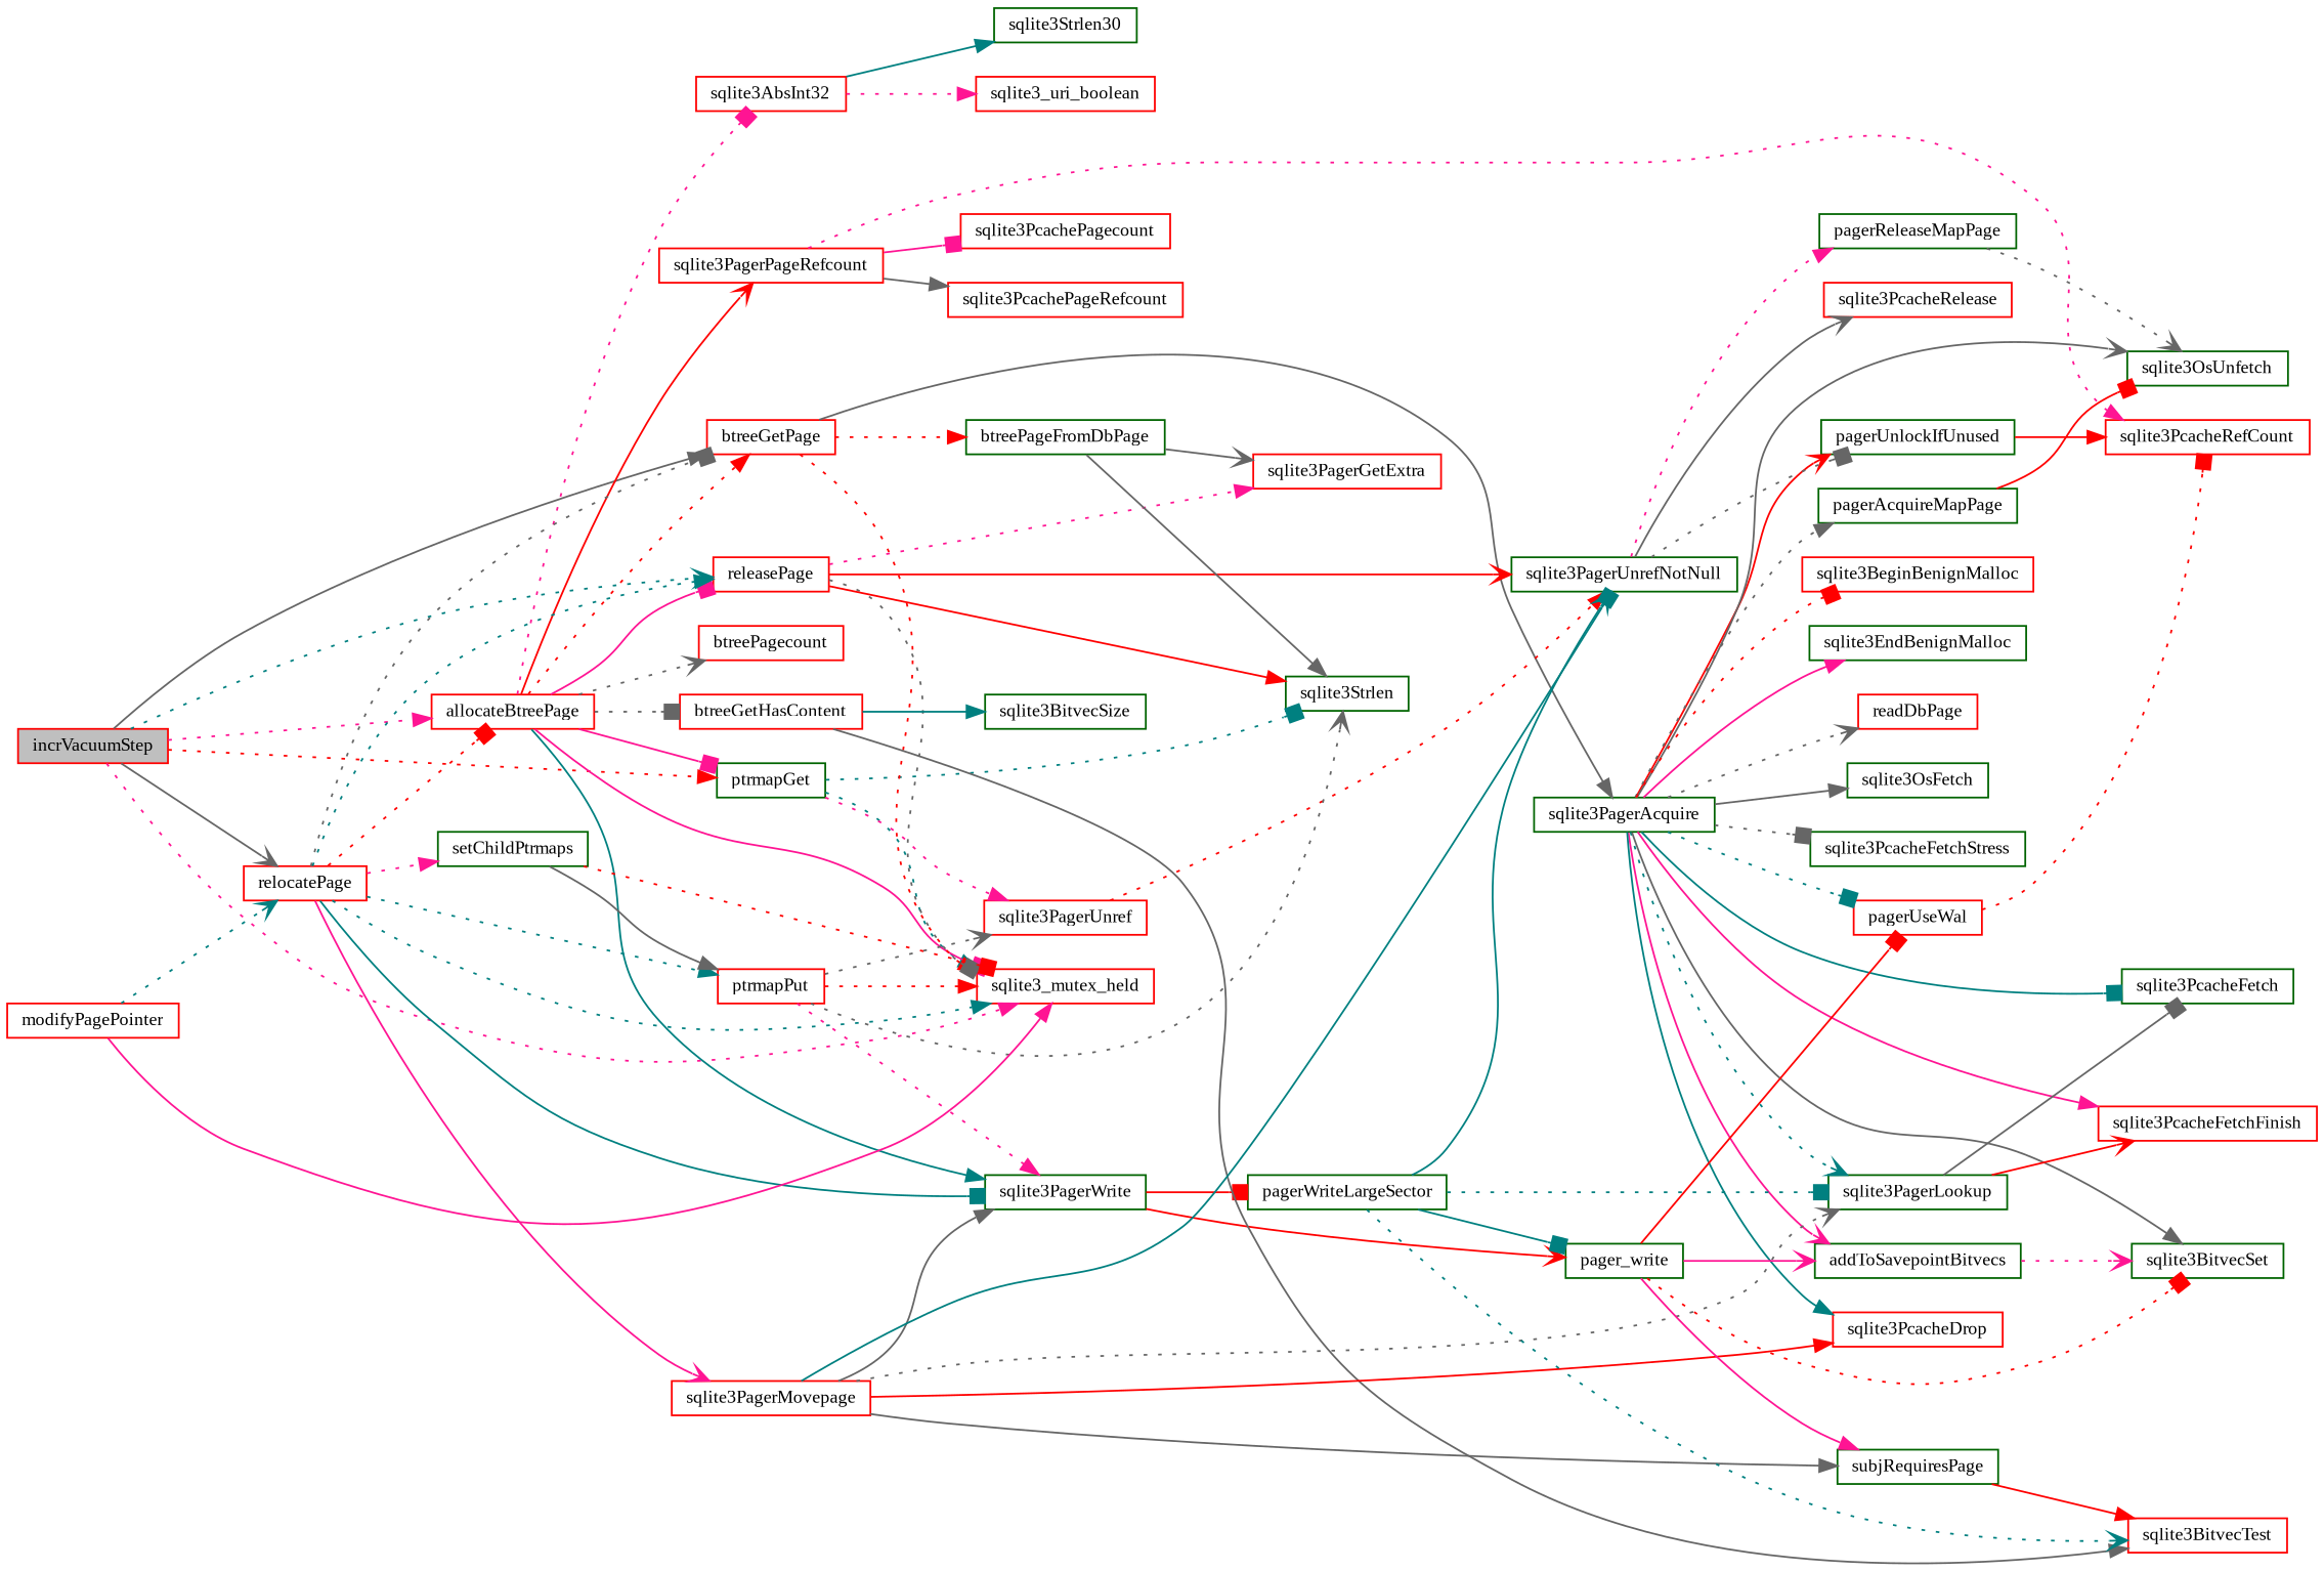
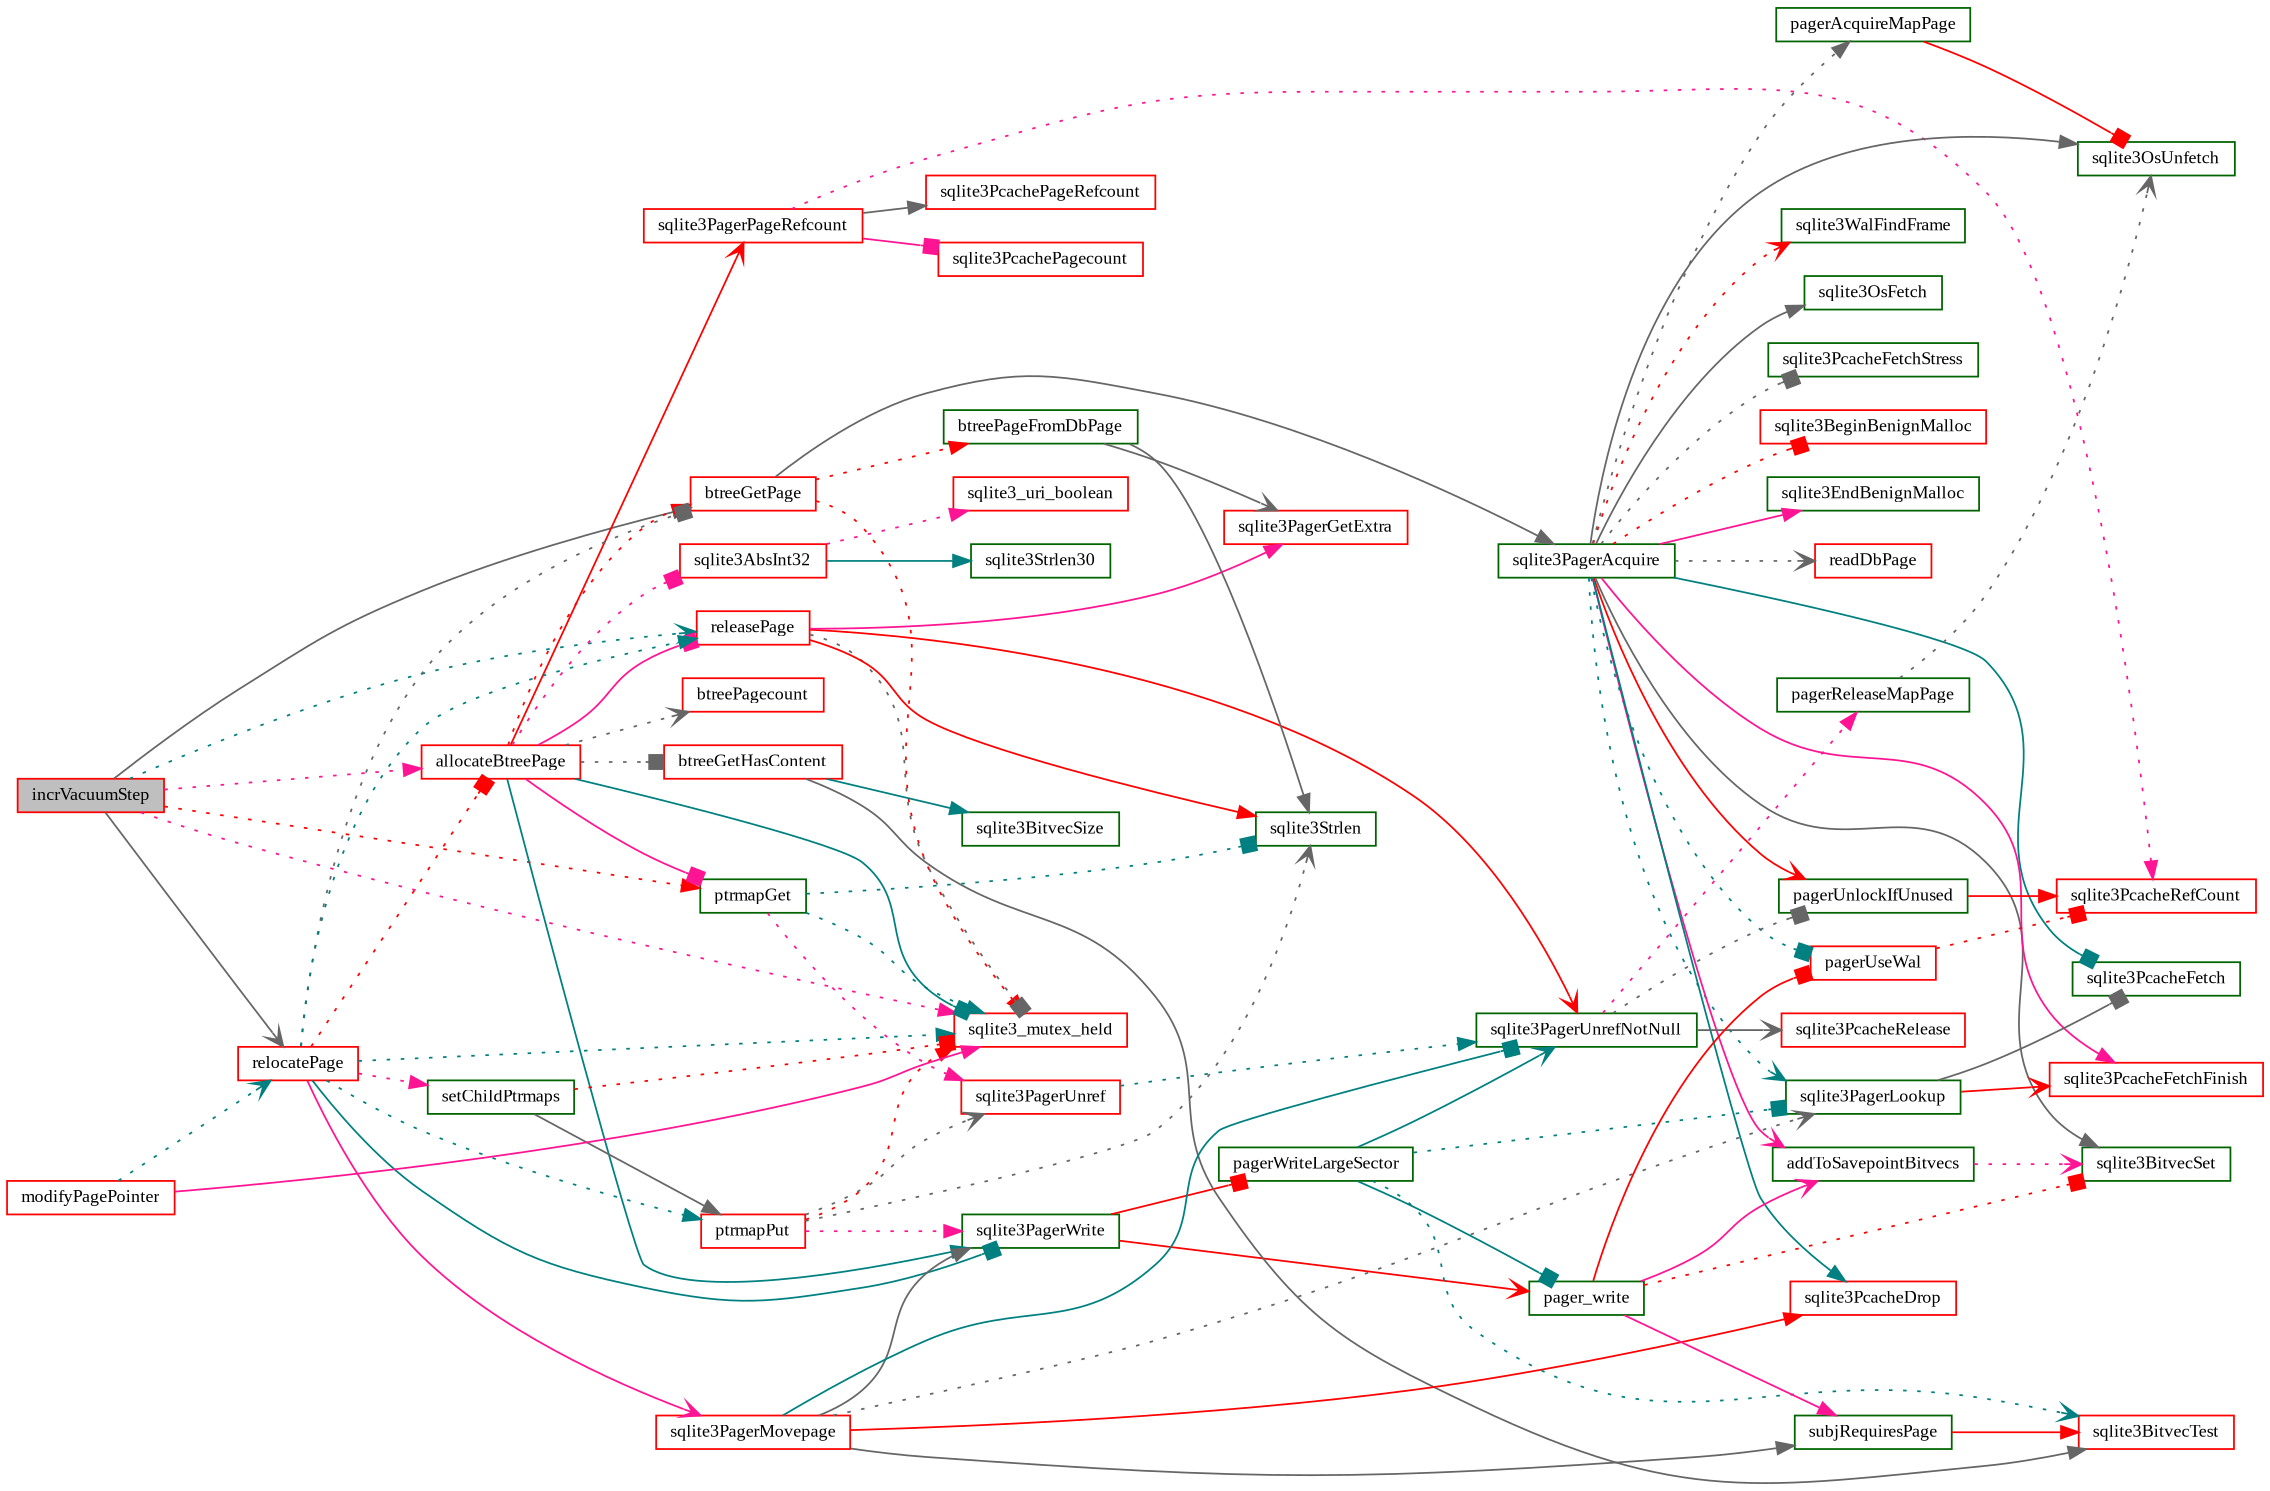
  digraph {
    fontname="Liberation Serif"
    rankdir=LR
    node [color=red fillcolor=white fontname="Liberation Serif" fontsize=10 shape=record style=filled]
    edge [arrowhead=normal color=gray40 fontname="Liberation Serif" fontsize=10 labelfontname=FreeSans labelfontsize=10 style=solid]
    n1 [fillcolor=grey75 fontcolor=black height=0.2 label=incrVacuumStep width=0.4]
    n2 [height=0.2 label=sqlite3_mutex_held width=0.4]
    n3 [color=darkgreen height=0.2 label=ptrmapGet width=0.4]
    n4 [height=0.2 label=allocateBtreePage width=0.4]
    n5 [height=0.2 label=btreeGetPage width=0.4]
    n6 [height=0.2 label=releasePage width=0.4]
    n7 [height=0.2 label=relocatePage width=0.4]
    n8 [color=darkgreen height=0.2 label=sqlite3Strlen width=0.4]
    n9 [height=0.2 label=sqlite3PagerUnref width=0.4]
    n10 [height=0.2 label=btreePagecount width=0.4]
    n11 [color=darkgreen height=0.2 label=sqlite3PagerWrite width=0.4]
    n12 [height=0.2 label=sqlite3AbsInt32 width=0.4]
    n13 [height=0.2 label=btreeGetHasContent width=0.4]
    n14 [height=0.2 label=sqlite3PagerPageRefcount width=0.4]
    n15 [color=darkgreen height=0.2 label=sqlite3PagerAcquire width=0.4]
    n16 [color=darkgreen height=0.2 label=btreePageFromDbPage width=0.4]
    n17 [color=darkgreen height=0.2 label=sqlite3PagerUnrefNotNull width=0.4]
    n18 [height=0.2 label=sqlite3PagerGetExtra width=0.4]
    n19 [height=0.2 label=sqlite3PagerMovepage width=0.4]
    n20 [color=darkgreen height=0.2 label=setChildPtrmaps width=0.4]
    n21 [height=0.2 label=ptrmapPut width=0.4]
    n22 [color=darkgreen height=0.2 label=pagerReleaseMapPage width=0.4]
    n23 [height=0.2 label=sqlite3PcacheRelease width=0.4]
    n24 [color=darkgreen height=0.2 label=pagerUnlockIfUnused width=0.4]
    n25 [color=darkgreen height=0.2 label=sqlite3OsUnfetch width=0.4]
    n26 [height=0.2 label=sqlite3PcacheRefCount width=0.4]
    n27 [color=darkgreen height=0.2 label=pagerWriteLargeSector width=0.4]
    n28 [color=darkgreen height=0.2 label=pager_write width=0.4]
    n29 [height=0.2 label=sqlite3_uri_boolean width=0.4]
    n30 [color=darkgreen height=0.2 label=sqlite3Strlen30 width=0.4]
    n31 [height=0.2 label=sqlite3BitvecTest width=0.4]
    n32 [color=darkgreen height=0.2 label=sqlite3BitvecSize width=0.4]
    n33 [height=0.2 label=sqlite3PcachePageRefcount width=0.4]
    n34 [height=0.2 label=sqlite3PcachePagecount width=0.4]
    n35 [color=darkgreen height=0.2 label=sqlite3PagerLookup width=0.4]
    n36 [color=darkgreen height=0.2 label=subjRequiresPage width=0.4]
    n37 [height=0.2 label=pagerUseWal width=0.4]
    n38 [color=darkgreen height=0.2 label=sqlite3BitvecSet width=0.4]
    n39 [color=darkgreen height=0.2 label=addToSavepointBitvecs width=0.4]
    n40 [color=darkgreen height=0.2 label=sqlite3PcacheFetch width=0.4]
    n41 [height=0.2 label=sqlite3PcacheFetchFinish width=0.4]
+   n42 [color=darkgreen height=0.2 label=sqlite3WalFindFrame width=0.4]
    n43 [color=darkgreen height=0.2 label=sqlite3OsFetch width=0.4]
    n44 [color=darkgreen height=0.2 label=pagerAcquireMapPage width=0.4]
    n45 [color=darkgreen height=0.2 label=sqlite3PcacheFetchStress width=0.4]
    n46 [height=0.2 label=sqlite3BeginBenignMalloc width=0.4]
    n47 [color=darkgreen height=0.2 label=sqlite3EndBenignMalloc width=0.4]
    n48 [height=0.2 label=readDbPage width=0.4]
    n49 [height=0.2 label=sqlite3PcacheDrop width=0.4]
    n50 [height=0.2 label=modifyPagePointer width=0.4]
    n1 -> n2 [color=deeppink style=dotted]
    n1 -> n3 [color=red style=dotted]
    n1 -> n4 [color=deeppink style=dotted]
    n1 -> n5
    n1 -> n6 [arrowhead=vee color=teal style=dotted]
    n1 -> n7 [arrowhead=vee]
    n3 -> n2 [color=teal style=dotted]
    n3 -> n8 [arrowhead=box color=teal style=dotted]
    n3 -> n9 [color=deeppink style=dotted]
-   n4 -> n2 [arrowhead=box color=deeppink]
+   n4 -> n2 [arrowhead=box color=teal]
    n4 -> n3 [arrowhead=box color=deeppink]
    n4 -> n5 [color=red style=dotted]
    n4 -> n6 [arrowhead=box color=deeppink]
    n4 -> n10 [arrowhead=vee style=dotted]
    n4 -> n11 [color=teal]
    n4 -> n12 [arrowhead=box color=deeppink style=dotted]
    n4 -> n13 [arrowhead=box style=dotted]
    n4 -> n14 [arrowhead=vee color=red]
    n5 -> n2 [color=red style=dotted]
    n5 -> n15
    n5 -> n16 [color=red style=dotted]
    n6 -> n2 [arrowhead=box style=dotted]
    n6 -> n8 [color=red]
    n6 -> n17 [arrowhead=vee color=red]
-   n6 -> n18 [color=deeppink style=dotted]
+   n6 -> n18 [color=deeppink]
    n7 -> n2 [color=teal style=dotted]
    n7 -> n4 [arrowhead=box color=red style=dotted]
    n7 -> n5 [arrowhead=box style=dotted]
    n7 -> n6 [color=teal style=dotted]
    n7 -> n11 [arrowhead=box color=teal]
    n7 -> n19 [arrowhead=vee color=deeppink]
    n7 -> n20 [color=deeppink style=dotted]
    n7 -> n21 [color=teal style=dotted]
-   n9 -> n17 [color=red style=dotted]
+   n9 -> n17 [color=teal style=dotted]
    n11 -> n27 [arrowhead=box color=red]
    n11 -> n28 [arrowhead=vee color=red]
    n12 -> n29 [color=deeppink style=dotted]
    n12 -> n30 [color=teal]
    n13 -> n31
    n13 -> n32 [color=teal]
    n14 -> n26 [color=deeppink style=dotted]
    n14 -> n33
    n14 -> n34 [arrowhead=box color=deeppink]
    n15 -> n24 [arrowhead=vee color=red]
-   n15 -> n25 [arrowhead=vee]
+   n15 -> n25
    n15 -> n35 [arrowhead=vee color=teal style=dotted]
    n15 -> n37 [arrowhead=box color=teal style=dotted]
    n15 -> n38
    n15 -> n39 [arrowhead=vee color=deeppink]
    n15 -> n40 [arrowhead=box color=teal]
    n15 -> n41 [color=deeppink]
+   n15 -> n42 [arrowhead=vee color=red style=dotted]
    n15 -> n43
    n15 -> n44 [style=dotted]
    n15 -> n45 [arrowhead=box style=dotted]
    n15 -> n46 [arrowhead=box color=red style=dotted]
    n15 -> n47 [color=deeppink]
    n15 -> n48 [arrowhead=vee style=dotted]
    n15 -> n49 [color=teal]
    n16 -> n8
    n16 -> n18 [arrowhead=vee]
    n17 -> n22 [color=deeppink style=dotted]
    n17 -> n23 [arrowhead=vee]
    n17 -> n24 [arrowhead=box style=dotted]
    n19 -> n11
    n19 -> n17 [arrowhead=box color=teal]
    n19 -> n35 [arrowhead=vee style=dotted]
    n19 -> n36
    n19 -> n49 [color=red]
    n20 -> n2 [arrowhead=box color=red style=dotted]
    n20 -> n21
    n21 -> n2 [color=red style=dotted]
    n21 -> n8 [arrowhead=vee style=dotted]
    n21 -> n9 [arrowhead=vee style=dotted]
    n21 -> n11 [color=deeppink style=dotted]
    n22 -> n25 [arrowhead=vee style=dotted]
    n24 -> n26 [color=red]
    n27 -> n17 [arrowhead=vee color=teal]
    n27 -> n28 [arrowhead=box color=teal]
    n27 -> n31 [arrowhead=vee color=teal style=dotted]
    n27 -> n35 [arrowhead=box color=teal style=dotted]
    n28 -> n36 [color=deeppink]
    n28 -> n37 [arrowhead=box color=red]
    n28 -> n38 [arrowhead=box color=red style=dotted]
    n28 -> n39 [arrowhead=vee color=deeppink]
    n35 -> n40 [arrowhead=box]
    n35 -> n41 [arrowhead=vee color=red]
    n36 -> n31 [color=red]
    n37 -> n26 [arrowhead=box color=red style=dotted]
    n39 -> n38 [arrowhead=vee color=deeppink style=dotted]
    n44 -> n25 [arrowhead=box color=red]
    n50 -> n2 [color=deeppink]
    n50 -> n7 [arrowhead=vee color=teal style=dotted]
  }
